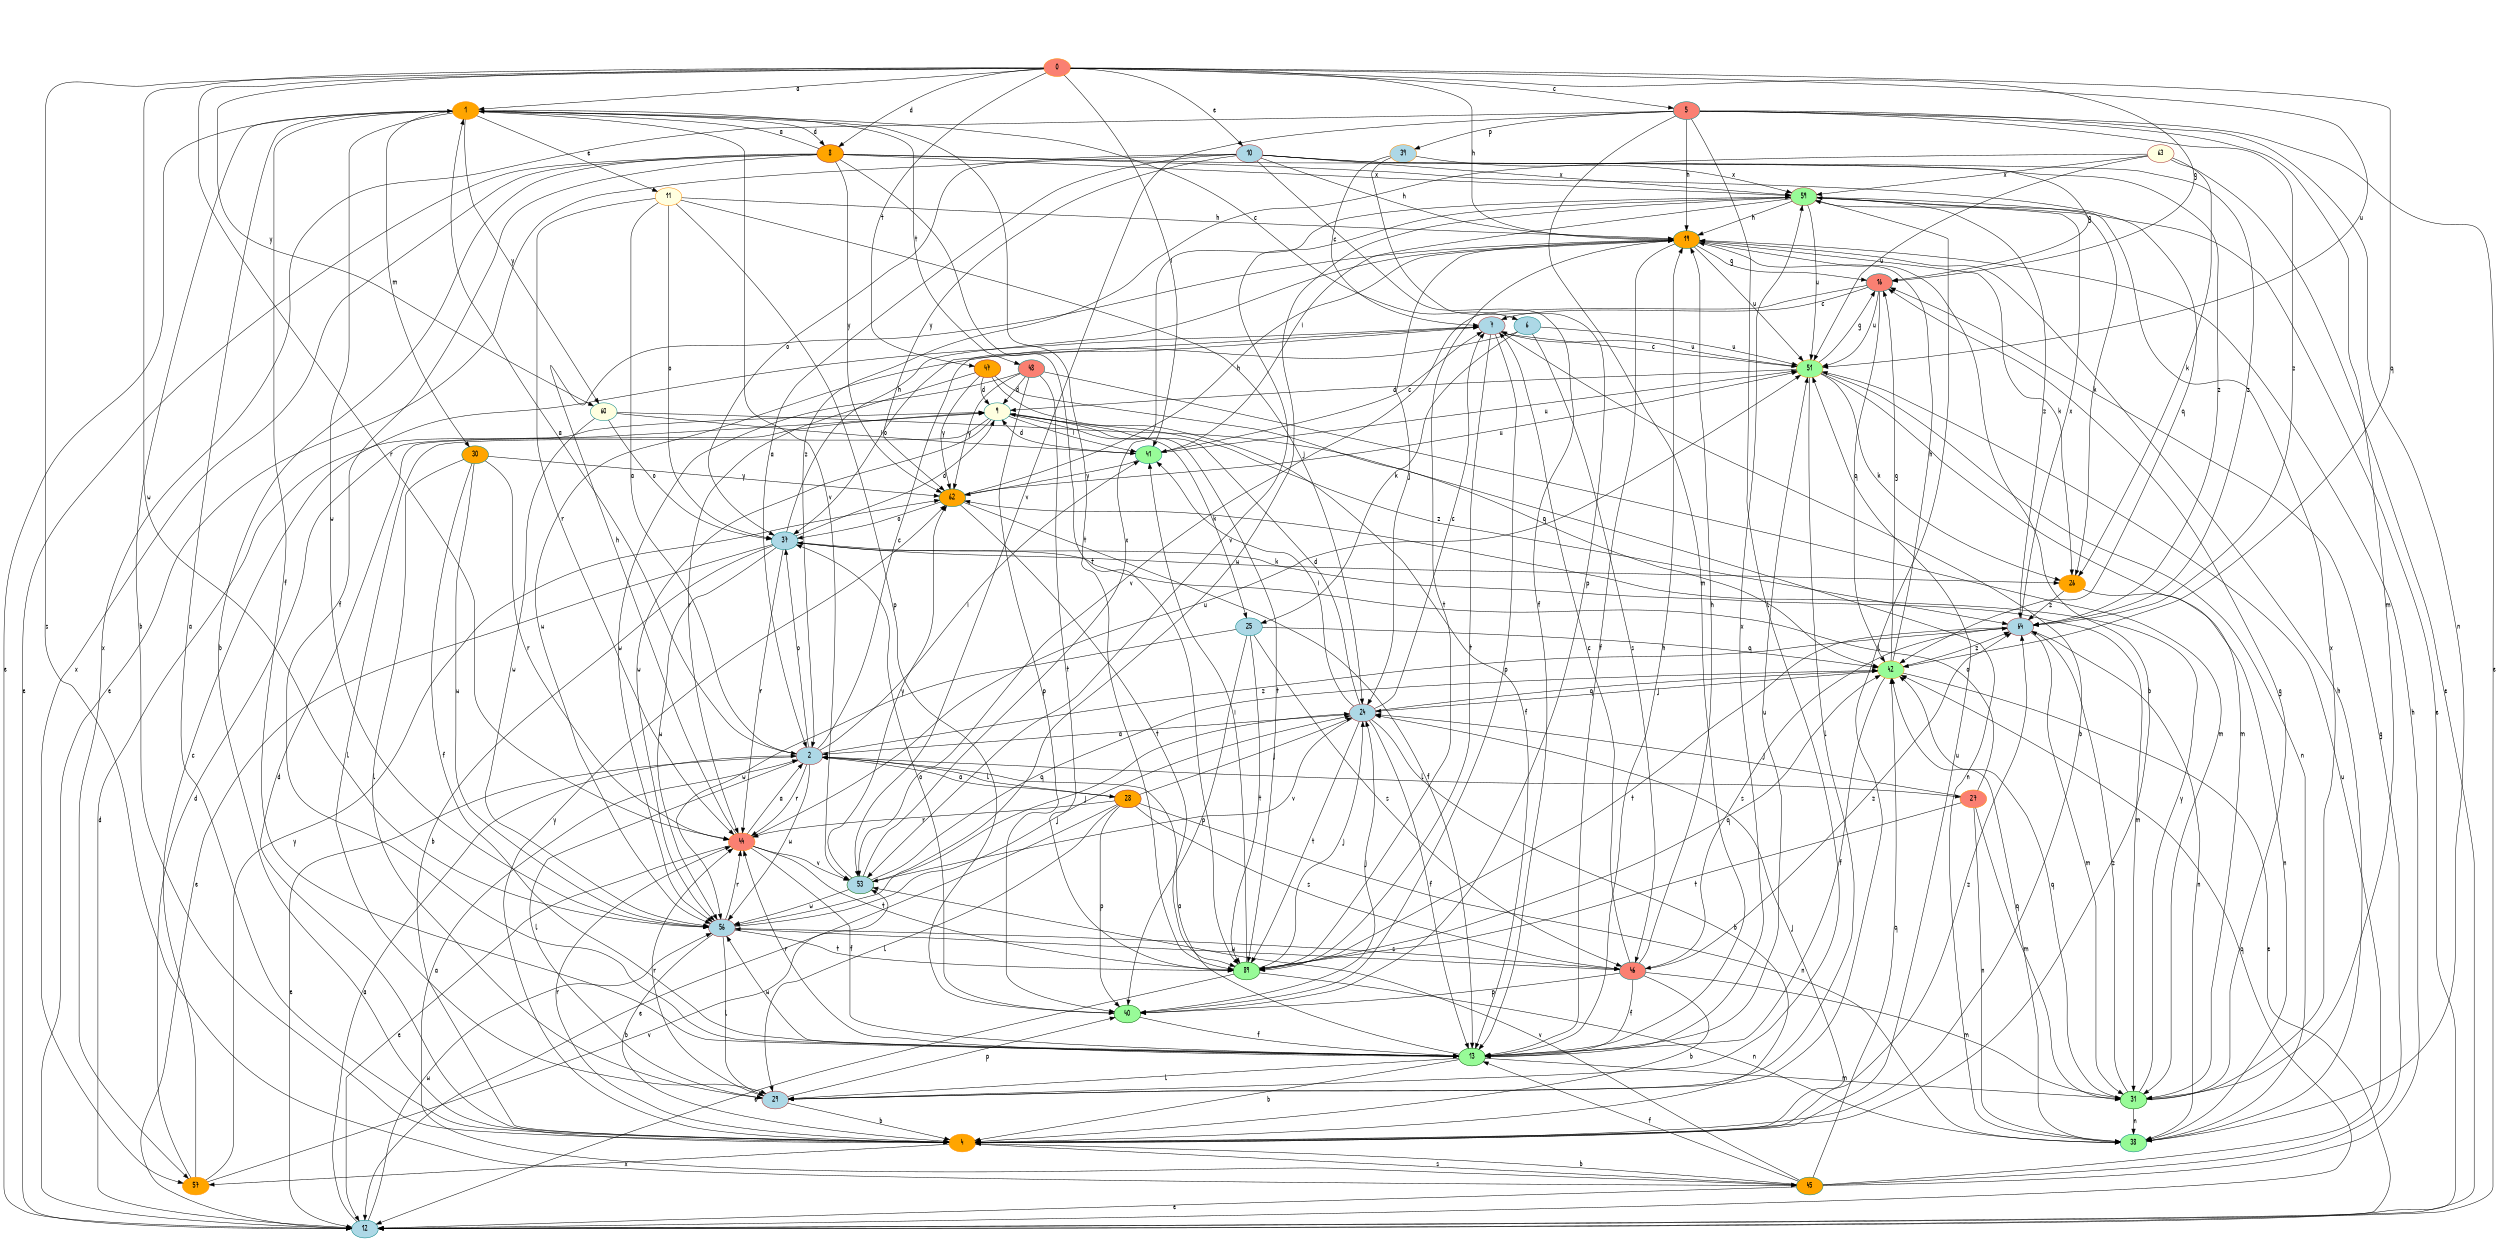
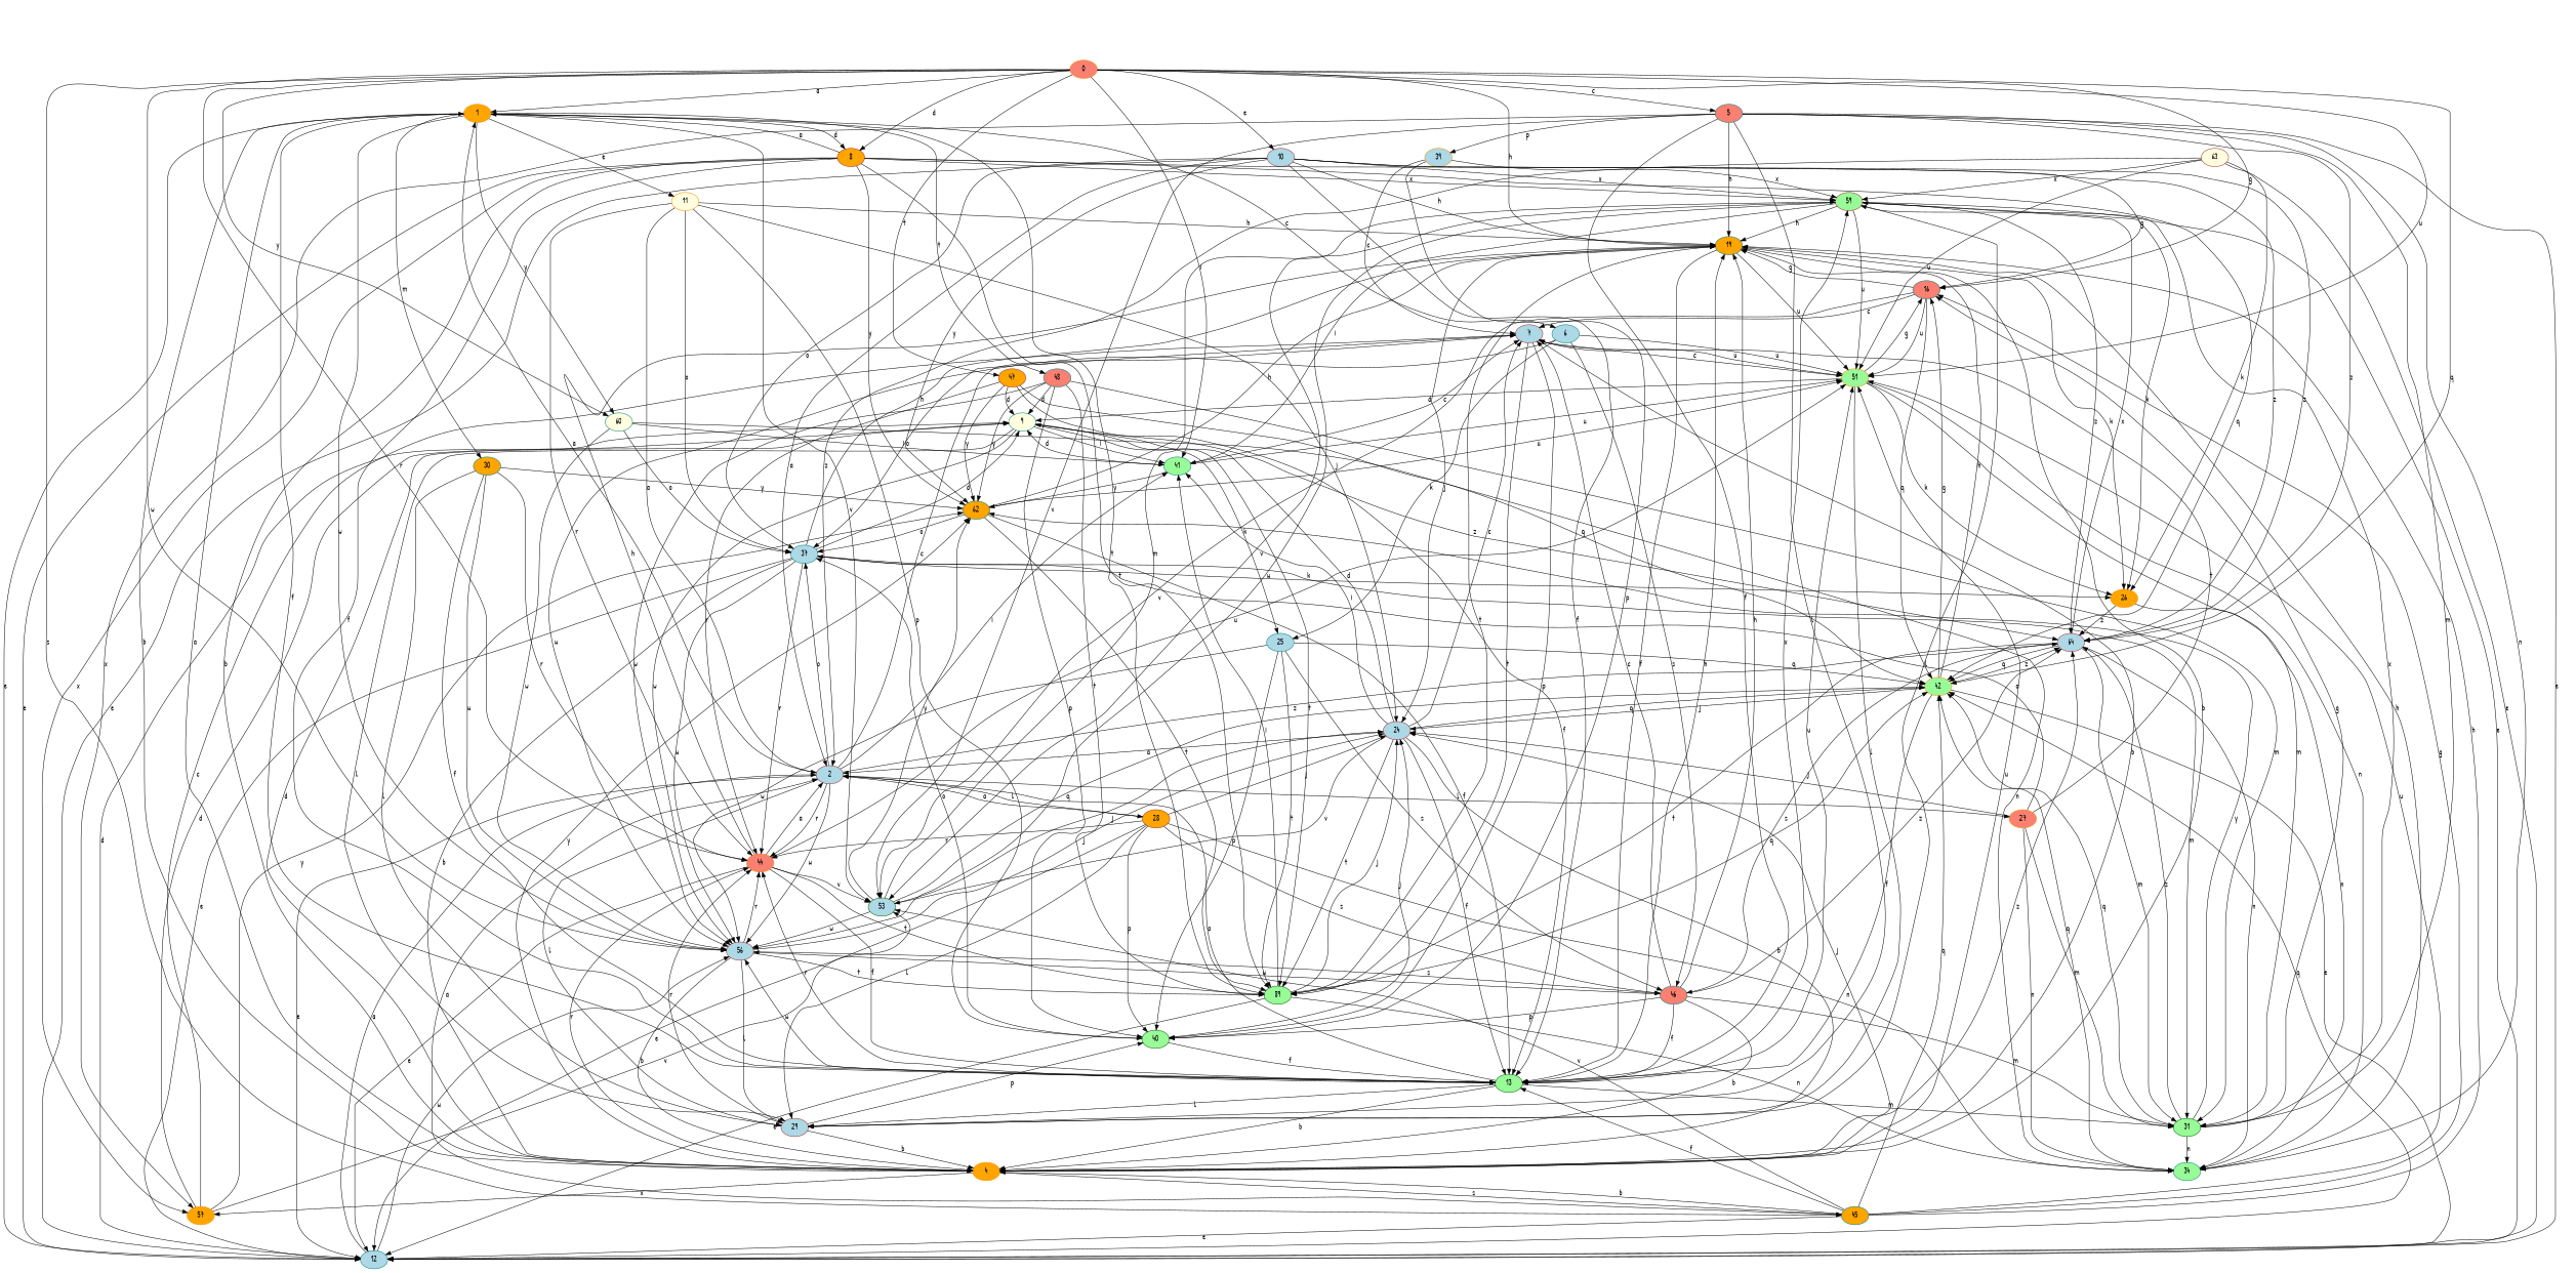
  strict digraph {
    fontname="Patrick Hand"
    node [color=teal fillcolor=lightblue fontname="Patrick Hand" style=filled]
    edge [fontname="Patrick Hand"]
    0 [color=darkorange fillcolor=salmon]
    1 [color=darkorange fillcolor=orange]
    5 [fillcolor=salmon]
    8 [color=brown fillcolor=orange]
    10 [color=brown]
    16 [fillcolor=salmon]
    19 [fillcolor=orange]
    n8 [fillcolor=palegreen label=41]
    42 [color=darkorange fillcolor=palegreen]
    44 [color=darkorange fillcolor=salmon]
    45 [fillcolor=orange]
    47 [color=brown fillcolor=orange]
    51 [color=darkorange fillcolor=palegreen]
    56 [color=brown]
    60 [fillcolor=lightyellow]
    4 [color=darkorange fillcolor=orange]
    6
    11 [color=darkorange fillcolor=lightyellow]
    12
    13 [color=darkgreen fillcolor=palegreen]
    30 [fillcolor=orange]
    48 [fillcolor=salmon]
    n23 [color=darkgreen fillcolor=palegreen label=89]
    53 [color=darkgreen]
    29 [color=brown]
    64 [color=brown]
    57 [color=darkorange fillcolor=orange]
    31 [color=darkgreen fillcolor=palegreen]
-   34 [fillcolor=palegreen label=38]
+   34 [fillcolor=palegreen]
    39 [color=darkorange]
    62 [fillcolor=orange]
    59 [color=brown fillcolor=palegreen]
    2 [color=brown]
    37
    7 [color=brown]
    24 [color=brown]
    26 [color=darkorange fillcolor=orange]
    9 [fillcolor=lightyellow]
    46 [fillcolor=salmon]
    25
    40 [color=darkgreen fillcolor=palegreen]
    27 [color=darkorange fillcolor=salmon]
    28 [color=brown fillcolor=orange]
    63 [color=brown fillcolor=lightyellow]
    0 -> 1 [label=a]
    0 -> 5 [label=c]
    0 -> 8 [label=d]
    0 -> 10 [label=e]
    0 -> 16 [label=g]
    0 -> 19 [label=h]
    0 -> n8 [label=i]
    0 -> 42 [label=q]
    0 -> 44 [label=r]
    0 -> 45 [label=s]
    0 -> 47 [label=t]
    0 -> 51 [label=u]
    0 -> 56 [label=w]
    0 -> 60 [label=y]
    1 -> 8 [label=d]
    1 -> 56 [label=w]
    1 -> 60 [label=y]
    1 -> 4 [label=b]
    1 -> 6 [label=c]
    1 -> 11 [label=e]
    1 -> 12 [label=e]
    1 -> 13 [label=f]
    1 -> 30 [label=m]
    1 -> 48 [label=t]
    1 -> n23 [label=t]
    1 -> 53 [label=v]
    5 -> 19 [label=h]
    5 -> 12 [label=e]
-   5 -> 13 [label=m]
+   5 -> 13 [label=f]
    5 -> 53 [label=v]
    5 -> 29 [label=l]
    5 -> 64 [label=z]
    5 -> 57 [label=x]
    5 -> 31 [label=m]
    5 -> 34 [label=n]
    5 -> 39 [label=p]
    8 -> 1 [label=a]
    8 -> 42 [label=q]
    8 -> 4 [label=b]
    8 -> 12 [label=e]
    8 -> 13 [label=f]
    8 -> n23 [label=t]
    8 -> 64 [label=z]
    8 -> 57 [label=x]
    8 -> 62 [label=y]
    8 -> 59 [label=x]
    10 -> 16 [label=g]
    10 -> 19 [label=h]
    10 -> 12 [label=e]
    10 -> 13 [label=f]
    10 -> 64 [label=z]
    10 -> 62 [label=y]
    10 -> 59 [label=x]
    10 -> 2 [label=a]
    10 -> 37 [label=o]
    16 -> 42 [label=q]
    16 -> 51 [label=u]
    16 -> 53 [label=v]
    16 -> 7 [label=c]
-   19 -> 16 [label=g]
+   16 -> 19 [label=g]
    19 -> 51 [label=u]
    19 -> 4 [label=b]
    19 -> 13 [label=f]
    19 -> n23 [label=t]
    19 -> 24 [label=j]
    19 -> 26 [label=k]
    n8 -> 51 [label=u]
    n8 -> 62 [label=y]
    n8 -> 7 [label=c]
    n8 -> 9 [label=d]
    42 -> 16 [label=g]
    42 -> 19 [label=h]
    42 -> 12 [label=e]
    42 -> 13 [label=f]
    42 -> 64 [label=z]
    42 -> 24 [label=j]
    44 -> 19 [label=h]
    44 -> 51 [label=u]
    44 -> 12 [label=e]
    44 -> 13 [label=f]
    44 -> n23 [label=t]
    44 -> 53 [label=v]
    44 -> 2 [label=a]
    45 -> 16 [label=g]
    45 -> 19 [label=h]
    45 -> 42 [label=q]
    45 -> 51 [label=u]
    45 -> 4 [label=b]
    45 -> 12 [label=e]
    45 -> 13 [label=f]
    45 -> 53 [label=v]
    45 -> 2 [label=a]
    47 -> 42 [label=q]
    47 -> 44 [label=r]
    47 -> 13 [label=f]
    47 -> 62 [label=y]
    47 -> 9 [label=d]
    51 -> 16 [label=g]
    51 -> 29 [label=l]
    51 -> 31 [label=m]
    51 -> 34 [label=n]
    51 -> 7 [label=c]
    51 -> 26 [label=k]
    51 -> 9 [label=d]
    56 -> 44 [label=r]
    56 -> 4 [label=b]
    56 -> n23 [label=t]
    56 -> 29 [label=l]
    56 -> 24 [label=j]
    56 -> 46 [label=s]
    60 -> n8 [label=i]
    60 -> 56 [label=w]
    60 -> 34 [label=n]
    60 -> 37 [label=o]
    4 -> 1 [label=a]
    4 -> 44 [label=r]
    4 -> 45 [label=s]
    4 -> 51 [label=u]
    4 -> 64 [label=z]
    4 -> 57 [label=x]
    4 -> 62 [label=y]
    4 -> 24 [label=j]
    4 -> 9 [label=d]
    6 -> 51 [label=u]
    6 -> 56 [label=w]
    6 -> 46 [label=s]
    6 -> 25 [label=k]
    11 -> 19 [label=h]
    11 -> 44 [label=r]
    11 -> 2 [label=a]
    11 -> 37 [label=o]
    11 -> 24 [label=j]
    11 -> 40 [label=p]
    12 -> 42 [label=q]
    12 -> 56 [label=w]
    12 -> 2 [label=a]
    12 -> 9 [label=d]
    13 -> 19 [label=h]
    13 -> 44 [label=r]
    13 -> 51 [label=u]
    13 -> 56 [label=w]
    13 -> 4 [label=b]
    13 -> 29 [label=l]
    13 -> 31 [label=m]
    13 -> 59 [label=x]
    13 -> 2 [label=a]
    30 -> 44 [label=r]
    30 -> 56 [label=w]
    30 -> 13 [label=f]
    30 -> 29 [label=l]
    30 -> 62 [label=y]
    48 -> 56 [label=w]
    48 -> n23 [label=t]
    48 -> 31 [label=m]
    48 -> 62 [label=y]
    48 -> 9 [label=d]
    48 -> 40 [label=p]
    n23 -> n8 [label=i]
    n23 -> 42 [label=q]
    n23 -> 12 [label=e]
    n23 -> 34 [label=n]
    n23 -> 24 [label=j]
    53 -> 42 [label=q]
    53 -> 56 [label=w]
    53 -> 62 [label=y]
-   53 -> 59 [label=x]
+   53 -> 59 [label=m]
    53 -> 24 [label=j]
    29 -> 44 [label=r]
    29 -> 4 [label=b]
    29 -> 40 [label=p]
+   64 -> 42 [label=q]
    64 -> n23 [label=t]
    64 -> 31 [label=m]
    64 -> 34 [label=n]
    64 -> 59 [label=x]
    64 -> 46 [label=s]
    57 -> 53 [label=v]
    57 -> 62 [label=y]
    57 -> 7 [label=c]
    57 -> 9 [label=d]
    31 -> 16 [label=g]
    31 -> 42 [label=q]
    31 -> 64 [label=z]
    31 -> 34 [label=n]
    31 -> 62 [label=y]
    31 -> 59 [label=x]
    34 -> 19 [label=h]
    34 -> 42 [label=q]
    39 -> 59 [label=x]
    39 -> 7 [label=c]
    39 -> 40 [label=p]
    62 -> 19 [label=h]
    62 -> 51 [label=u]
    62 -> 13 [label=f]
    62 -> n23 [label=t]
    62 -> 37 [label=o]
    59 -> 19 [label=h]
    59 -> n8 [label=i]
    59 -> 51 [label=u]
    59 -> 56 [label=w]
    59 -> 12 [label=e]
    59 -> 53 [label=v]
    59 -> 29 [label=l]
    59 -> 64 [label=z]
    59 -> 26 [label=k]
    2 -> 1 [label=a]
    2 -> n8 [label=i]
    2 -> 44 [label=r]
    2 -> 56 [label=w]
    2 -> 12 [label=e]
    2 -> 29 [label=l]
    2 -> 64 [label=z]
    2 -> 37 [label=o]
    2 -> 7 [label=c]
    2 -> 27 [label=l]
    2 -> 28 [label=l]
    37 -> 19 [label=h]
    37 -> 44 [label=r]
    37 -> 56 [label=w]
    37 -> 4 [label=b]
    37 -> 12 [label=e]
    37 -> 31 [label=m]
    37 -> 26 [label=k]
    37 -> 9 [label=d]
    7 -> 51 [label=u]
    7 -> 4 [label=b]
    7 -> n23 [label=t]
    7 -> 37 [label=o]
    7 -> 40 [label=p]
    24 -> n8 [label=i]
    24 -> 42 [label=q]
    24 -> 4 [label=b]
    24 -> 13 [label=f]
    24 -> n23 [label=t]
    24 -> 53 [label=v]
    24 -> 2 [label=a]
    24 -> 7 [label=c]
    24 -> 9 [label=d]
    26 -> 64 [label=z]
    26 -> 34 [label=n]
    9 -> n8 [label=i]
    9 -> 56 [label=w]
    9 -> n23 [label=t]
    9 -> 29 [label=l]
    9 -> 64 [label=z]
    9 -> 25 [label=k]
    46 -> 19 [label=h]
    46 -> 56 [label=w]
    46 -> 4 [label=b]
    46 -> 13 [label=f]
    46 -> 64 [label=z]
    46 -> 31 [label=m]
    46 -> 7 [label=c]
    46 -> 40 [label=p]
    25 -> 42 [label=q]
    25 -> 56 [label=w]
    25 -> n23 [label=t]
    25 -> 46 [label=s]
    25 -> 40 [label=p]
    40 -> 13 [label=f]
    40 -> 37 [label=o]
    40 -> 24 [label=j]
-   27 -> n23 [label=t]
+   27 -> 7 [label=t]
    27 -> 31 [label=m]
    27 -> 34 [label=n]
    27 -> 37 [label=o]
    27 -> 24 [label=j]
    28 -> 44 [label=r]
    28 -> 12 [label=e]
    28 -> 29 [label=l]
    28 -> 34 [label=n]
    28 -> 2 [label=a]
    28 -> 24 [label=j]
    28 -> 46 [label=s]
    28 -> 40 [label=p]
    63 -> 51 [label=u]
    63 -> 12 [label=e]
    63 -> 59 [label=x]
    63 -> 2 [label=z]
    63 -> 26 [label=k]
  }
